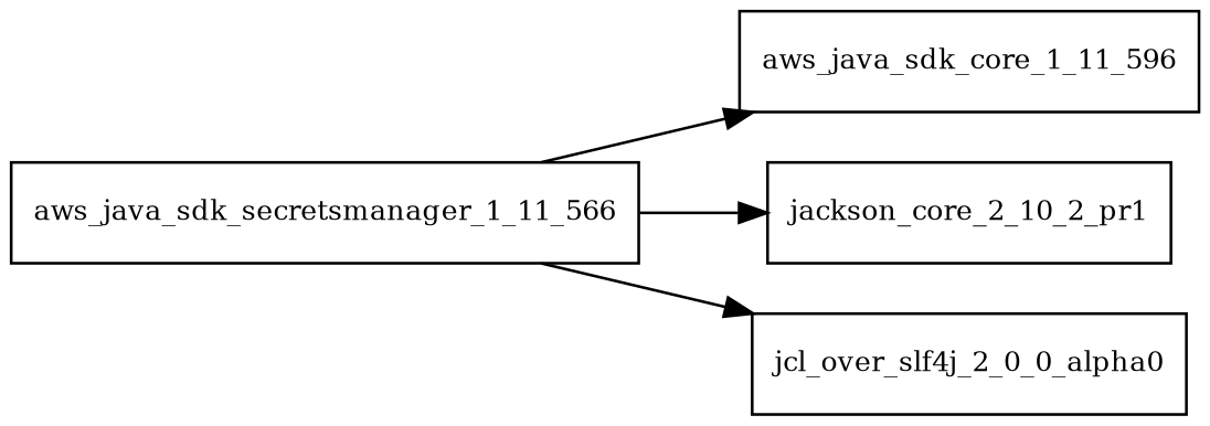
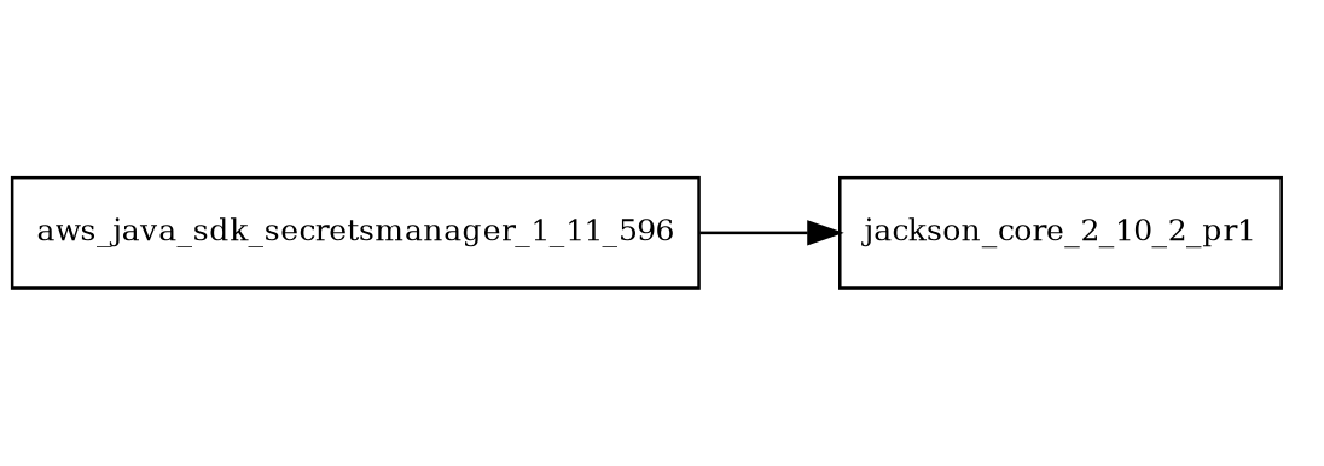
  digraph {
    rankdir=LR
    node [fontsize=10.0 shape=box]
-   aws_java_sdk_secretsmanager_1_11_596 [label=aws_java_sdk_secretsmanager_1_11_566]
-   aws_java_sdk_core_1_11_596
+   aws_java_sdk_secretsmanager_1_11_596
    n3 [label=jackson_core_2_10_2_pr1]
-   jcl_over_slf4j_2_0_0_alpha0
-   aws_java_sdk_secretsmanager_1_11_596 -> aws_java_sdk_core_1_11_596
    aws_java_sdk_secretsmanager_1_11_596 -> n3
-   aws_java_sdk_secretsmanager_1_11_596 -> jcl_over_slf4j_2_0_0_alpha0
  }
